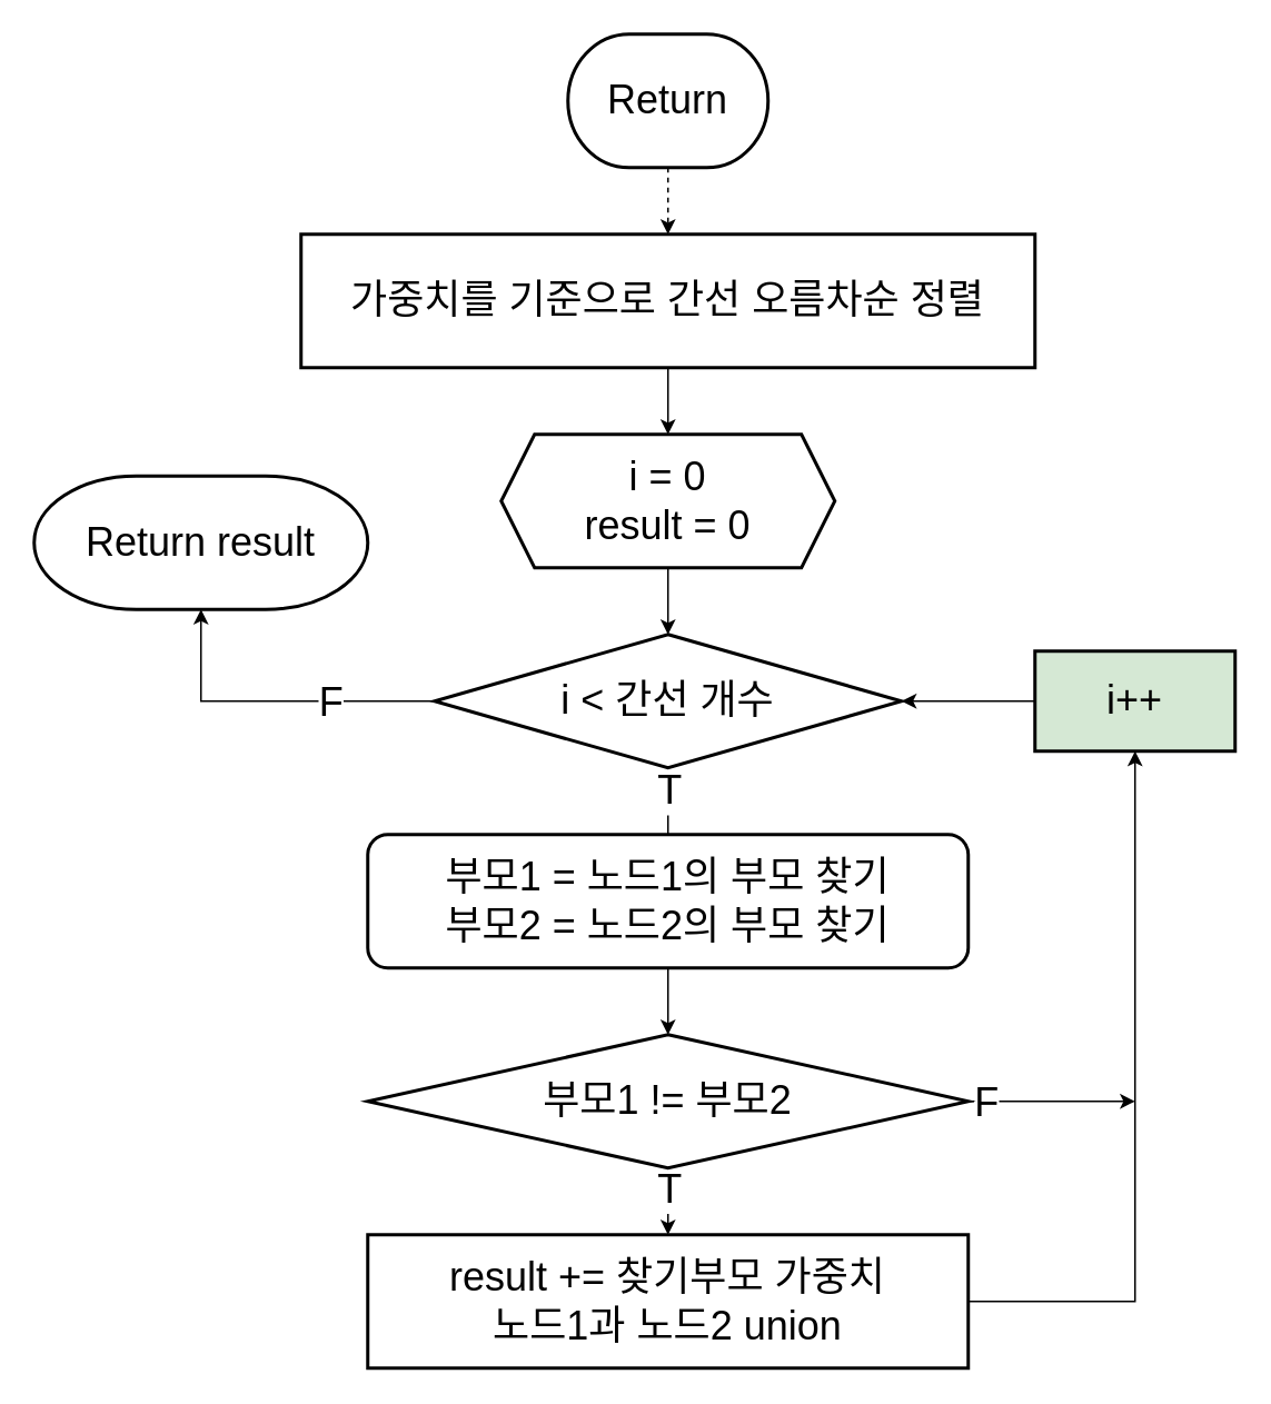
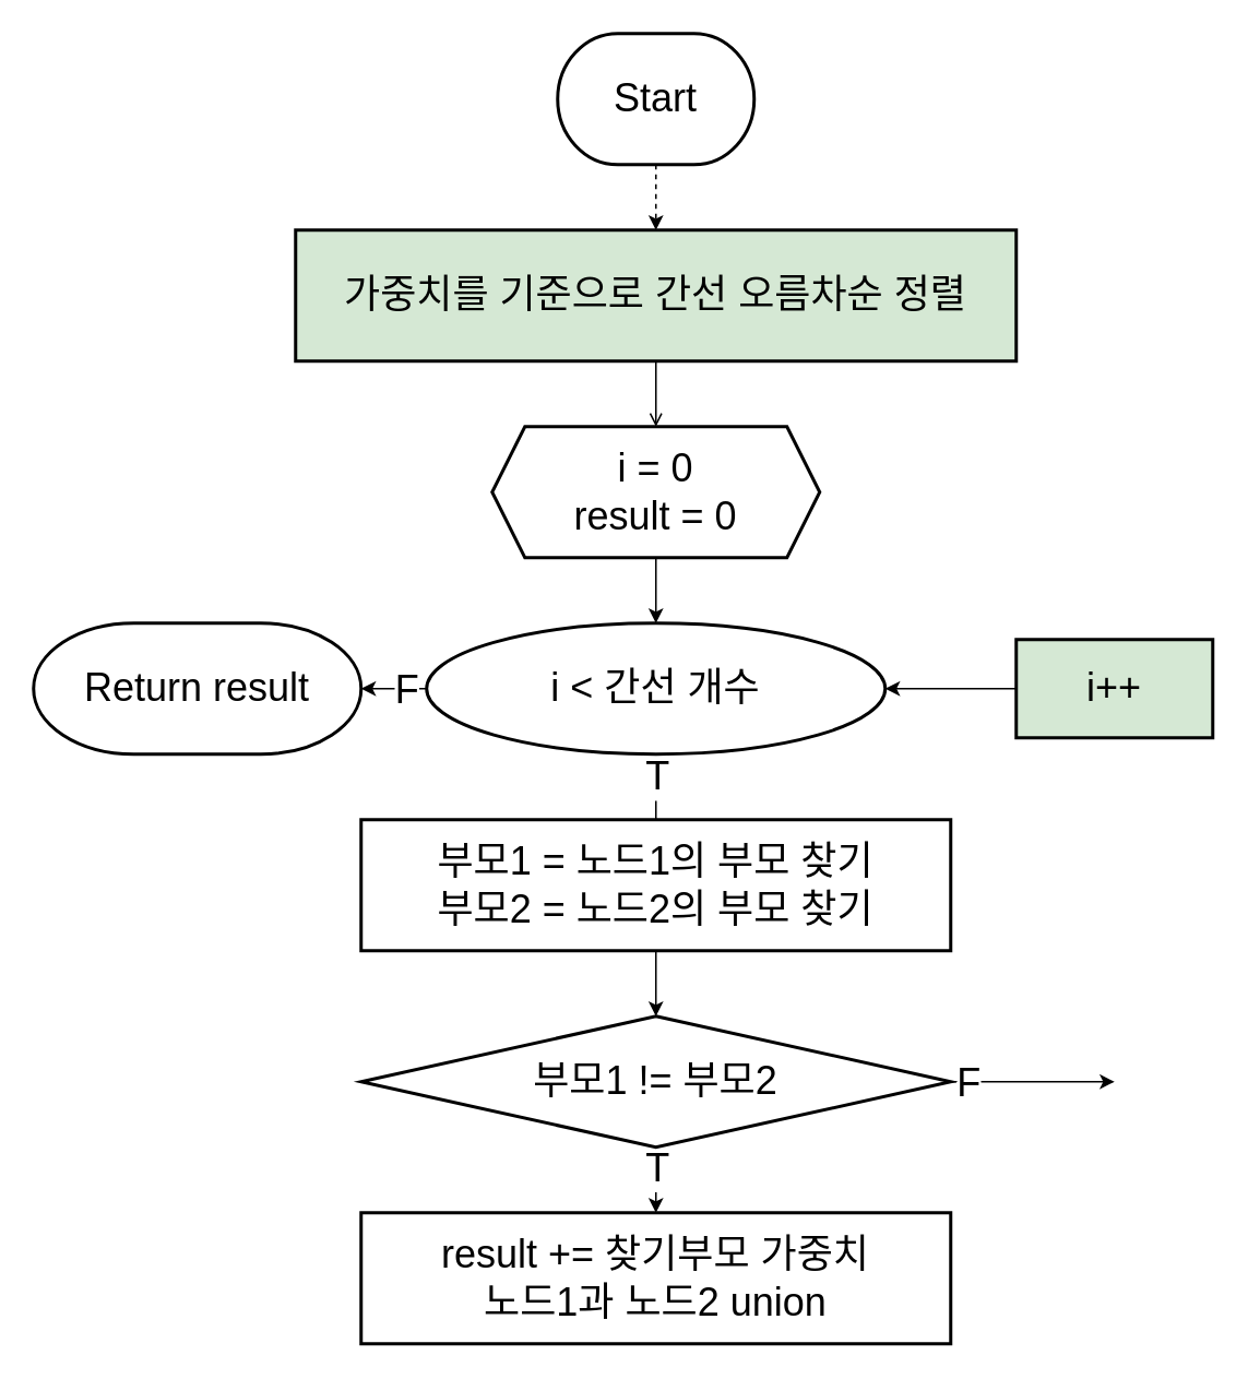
  <mxCell id="0" />
  <mxCell id="1" parent="0" />
  <mxCell id="2" value="" style="edgeStyle=orthogonalEdgeStyle;rounded=0;orthogonalLoop=1;jettySize=auto;html=1;fontSize=24;dashed=1;" edge="1" parent="1" source="3" target="5"><mxGeometry relative="1" as="geometry" /></mxCell>
- <mxCell id="3" value="&lt;font style=&quot;font-size: 24px&quot;&gt;Return&lt;/font&gt;" style="strokeWidth=2;html=1;shape=mxgraph.flowchart.terminator;whiteSpace=wrap;fontSize=24;" vertex="1" parent="1"><mxGeometry x="340" y="20" width="120" height="80" as="geometry" /></mxCell>
- <mxCell id="4" value="" style="edgeStyle=orthogonalEdgeStyle;rounded=0;orthogonalLoop=1;jettySize=auto;html=1;fontSize=24;" edge="1" parent="1" source="5" target="7"><mxGeometry relative="1" as="geometry" /></mxCell>
- <mxCell id="5" value="&lt;span style=&quot;font-size: 24px&quot;&gt;가중치를 기준으로 간선 오름차순 정렬&lt;/span&gt;" style="whiteSpace=wrap;html=1;strokeWidth=2;fontSize=24;" vertex="1" parent="1"><mxGeometry x="180" y="140" width="440" height="80" as="geometry" /></mxCell>
+ <mxCell id="3" value="&lt;font style=&quot;font-size: 24px&quot;&gt;Start&lt;/font&gt;" style="strokeWidth=2;html=1;shape=mxgraph.flowchart.terminator;whiteSpace=wrap;fontSize=24;" vertex="1" parent="1"><mxGeometry x="340" y="20" width="120" height="80" as="geometry" /></mxCell>
+ <mxCell id="4" value="" style="edgeStyle=orthogonalEdgeStyle;rounded=0;orthogonalLoop=1;jettySize=auto;html=1;fontSize=24;endArrow=open;" edge="1" parent="1" source="5" target="7"><mxGeometry relative="1" as="geometry" /></mxCell>
+ <mxCell id="5" value="&lt;span style=&quot;font-size: 24px&quot;&gt;가중치를 기준으로 간선 오름차순 정렬&lt;/span&gt;" style="whiteSpace=wrap;html=1;strokeWidth=2;fontSize=24;fillColor=#d5e8d4;" vertex="1" parent="1"><mxGeometry x="180" y="140" width="440" height="80" as="geometry" /></mxCell>
  <mxCell id="6" value="" style="edgeStyle=orthogonalEdgeStyle;rounded=0;orthogonalLoop=1;jettySize=auto;html=1;fontSize=24;" edge="1" parent="1" source="7" target="12"><mxGeometry relative="1" as="geometry" /></mxCell>
  <mxCell id="7" value="&lt;font style=&quot;font-size: 24px&quot;&gt;i = 0&lt;br style=&quot;font-size: 24px;&quot;&gt;result = 0&lt;br style=&quot;font-size: 24px;&quot;&gt;&lt;/font&gt;" style="shape=hexagon;perimeter=hexagonPerimeter2;whiteSpace=wrap;html=1;fixedSize=1;strokeWidth=2;fontSize=24;" vertex="1" parent="1"><mxGeometry x="300" y="260" width="200" height="80" as="geometry" /></mxCell>
  <mxCell id="8" value="" style="edgeStyle=orthogonalEdgeStyle;rounded=0;orthogonalLoop=1;jettySize=auto;html=1;fontSize=24;endArrow=none;" edge="1" parent="1" source="12" target="14"><mxGeometry relative="1" as="geometry" /></mxCell>
  <mxCell id="9" value="T" style="edgeLabel;html=1;align=center;verticalAlign=middle;resizable=0;points=[];fontSize=24;" vertex="1" connectable="0" parent="8"><mxGeometry x="-0.358" relative="1" as="geometry"><mxPoint as="offset" /></mxGeometry></mxCell>
  <mxCell id="10" value="" style="edgeStyle=orthogonalEdgeStyle;rounded=0;orthogonalLoop=1;jettySize=auto;html=1;fontSize=24;" edge="1" parent="1" source="12" target="15"><mxGeometry relative="1" as="geometry" /></mxCell>
  <mxCell id="11" value="F" style="edgeLabel;html=1;align=center;verticalAlign=middle;resizable=0;points=[];fontSize=24;" vertex="1" connectable="0" parent="10"><mxGeometry x="-0.358" y="-4" relative="1" as="geometry"><mxPoint y="4" as="offset" /></mxGeometry></mxCell>
- <mxCell id="12" value="&lt;font style=&quot;font-size: 24px&quot;&gt;i &amp;lt; 간선 개수&lt;/font&gt;" style="rhombus;whiteSpace=wrap;html=1;strokeWidth=2;fontSize=24;" vertex="1" parent="1"><mxGeometry x="260" y="380" width="280" height="80" as="geometry" /></mxCell>
+ <mxCell id="12" value="&lt;font style=&quot;font-size: 24px&quot;&gt;i &amp;lt; 간선 개수&lt;/font&gt;" style="ellipse;whiteSpace=wrap;html=1;strokeWidth=2;fontSize=24;" vertex="1" parent="1"><mxGeometry x="260" y="380" width="280" height="80" as="geometry" /></mxCell>
  <mxCell id="13" value="" style="edgeStyle=orthogonalEdgeStyle;rounded=0;orthogonalLoop=1;jettySize=auto;html=1;fontSize=24;" edge="1" parent="1" source="14" target="20"><mxGeometry relative="1" as="geometry" /></mxCell>
- <mxCell id="14" value="&lt;font style=&quot;font-size: 24px&quot;&gt;부모1 = 노드1의 부모 찾기&lt;br style=&quot;font-size: 24px;&quot;&gt;부모2 = 노드2의 부모 찾기&lt;/font&gt;" style="whiteSpace=wrap;html=1;strokeWidth=2;fontSize=24;rounded=1;" vertex="1" parent="1"><mxGeometry x="220" y="500" width="360" height="80" as="geometry" /></mxCell>
- <mxCell id="15" value="&lt;font style=&quot;font-size: 24px&quot;&gt;Return result&lt;/font&gt;" style="strokeWidth=2;html=1;shape=mxgraph.flowchart.terminator;whiteSpace=wrap;fontSize=24;" vertex="1" parent="1"><mxGeometry x="20" y="285" width="200" height="80" as="geometry" /></mxCell>
+ <mxCell id="14" value="&lt;font style=&quot;font-size: 24px&quot;&gt;부모1 = 노드1의 부모 찾기&lt;br style=&quot;font-size: 24px;&quot;&gt;부모2 = 노드2의 부모 찾기&lt;/font&gt;" style="whiteSpace=wrap;html=1;strokeWidth=2;fontSize=24;" vertex="1" parent="1"><mxGeometry x="220" y="500" width="360" height="80" as="geometry" /></mxCell>
+ <mxCell id="15" value="&lt;font style=&quot;font-size: 24px&quot;&gt;Return result&lt;/font&gt;" style="strokeWidth=2;html=1;shape=mxgraph.flowchart.terminator;whiteSpace=wrap;fontSize=24;" vertex="1" parent="1"><mxGeometry x="20" y="380" width="200" height="80" as="geometry" /></mxCell>
  <mxCell id="16" value="" style="edgeStyle=orthogonalEdgeStyle;rounded=0;orthogonalLoop=1;jettySize=auto;html=1;fontSize=24;" edge="1" parent="1" source="20" target="22"><mxGeometry relative="1" as="geometry" /></mxCell>
  <mxCell id="17" value="T" style="edgeLabel;html=1;align=center;verticalAlign=middle;resizable=0;points=[];fontSize=24;" vertex="1" connectable="0" parent="16"><mxGeometry x="-0.4" y="1" relative="1" as="geometry"><mxPoint x="-1" as="offset" /></mxGeometry></mxCell>
  <mxCell id="18" style="edgeStyle=orthogonalEdgeStyle;rounded=0;orthogonalLoop=1;jettySize=auto;html=1;fontSize=24;" edge="1" parent="1" source="20"><mxGeometry relative="1" as="geometry"><mxPoint x="680" y="660" as="targetPoint" /></mxGeometry></mxCell>
  <mxCell id="19" value="F" style="edgeLabel;html=1;align=center;verticalAlign=middle;resizable=0;points=[];fontSize=24;" vertex="1" connectable="0" parent="18"><mxGeometry x="-0.507" relative="1" as="geometry"><mxPoint x="-15" as="offset" /></mxGeometry></mxCell>
  <mxCell id="20" value="부모1 != 부모2" style="rhombus;whiteSpace=wrap;html=1;strokeWidth=2;fontSize=24;" vertex="1" parent="1"><mxGeometry x="220" y="620" width="360" height="80" as="geometry" /></mxCell>
- <mxCell id="21" style="edgeStyle=orthogonalEdgeStyle;rounded=0;orthogonalLoop=1;jettySize=auto;html=1;entryX=0.5;entryY=1;entryDx=0;entryDy=0;fontSize=24;" edge="1" parent="1" source="22" target="24"><mxGeometry relative="1" as="geometry" /></mxCell>
  <mxCell id="22" value="result += 찾기부모 가중치&lt;br&gt;노드1과 노드2 union" style="whiteSpace=wrap;html=1;fontSize=24;strokeWidth=2;" vertex="1" parent="1"><mxGeometry x="220" y="740" width="360" height="80" as="geometry" /></mxCell>
  <mxCell id="23" value="" style="edgeStyle=orthogonalEdgeStyle;rounded=0;orthogonalLoop=1;jettySize=auto;html=1;fontSize=24;" edge="1" parent="1" source="24" target="12"><mxGeometry relative="1" as="geometry" /></mxCell>
  <mxCell id="24" value="i++" style="whiteSpace=wrap;html=1;fontSize=24;strokeWidth=2;fillColor=#d5e8d4;" vertex="1" parent="1"><mxGeometry x="620" y="390" width="120" height="60" as="geometry" /></mxCell>
